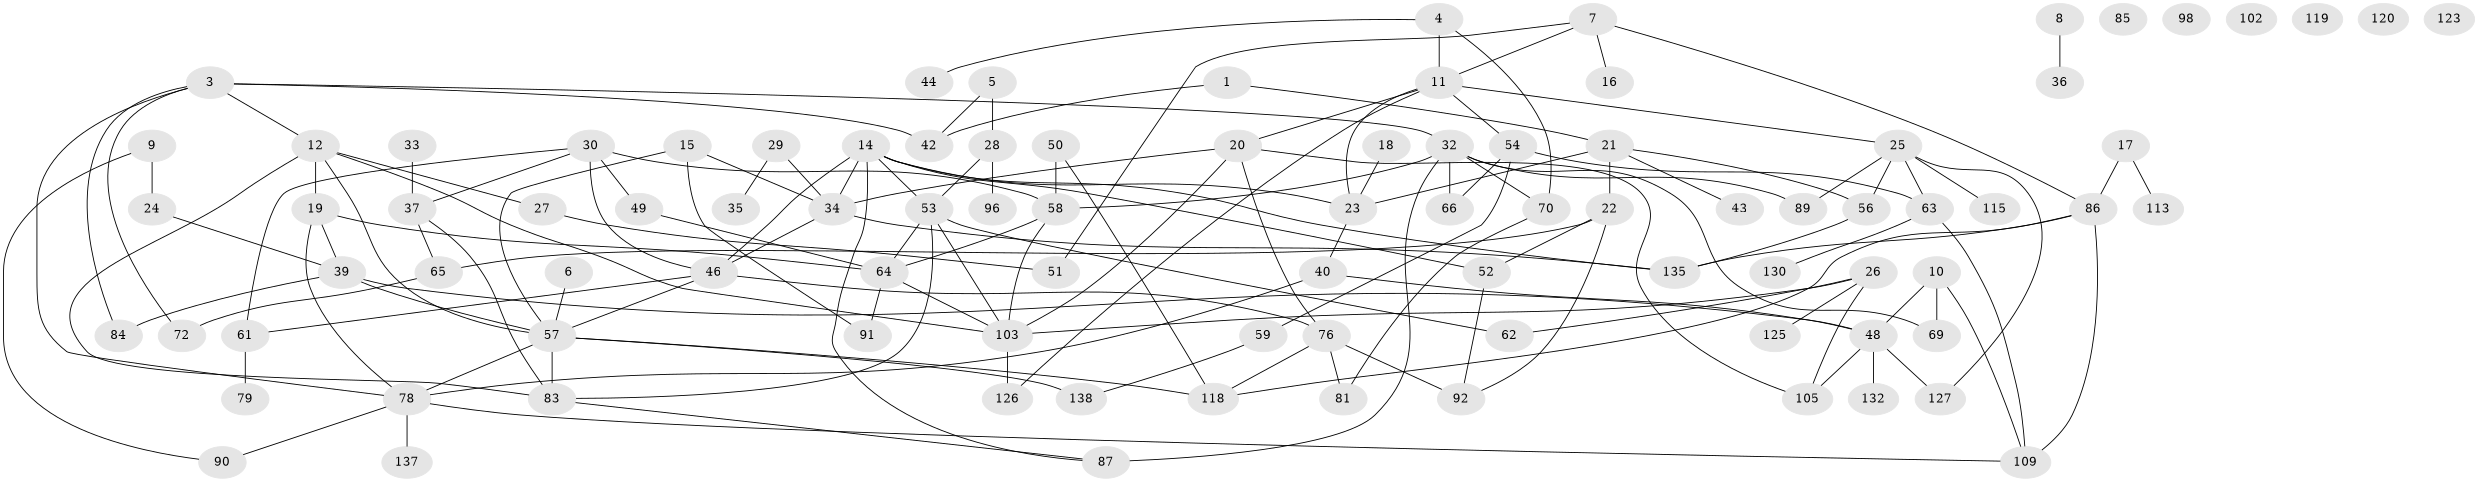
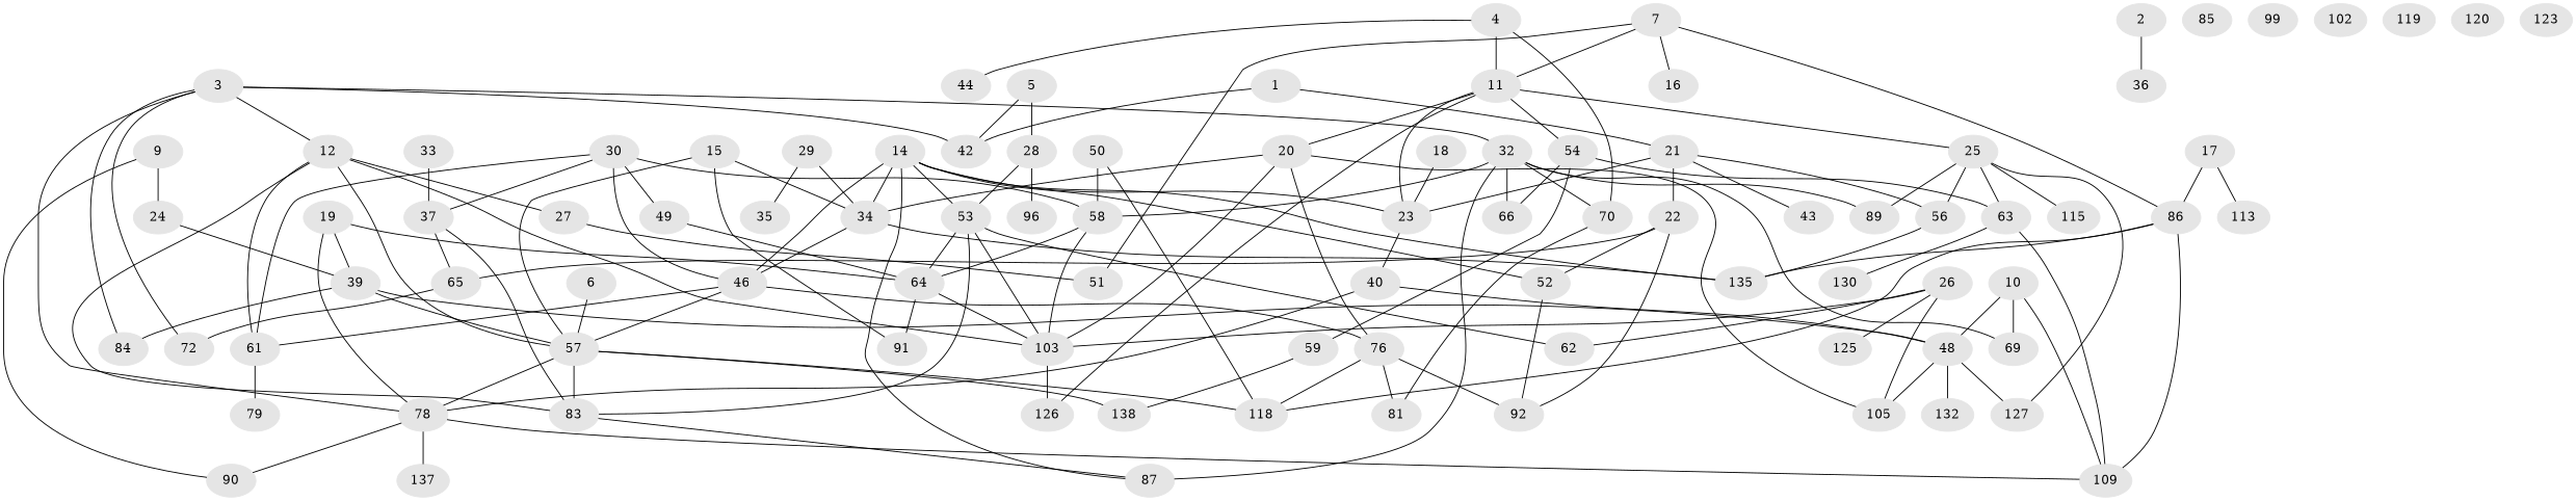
  graph {
    node [color=gray90 style=filled]
    1 [super="+47"]
    21 [super="+111"]
    42 [super="+112"]
    23 [super="+82"]
    22 [super="+134"]
    43
    56 [super="+68"]
    3 [super="+100"]
    12 [super="+38"]
    32 [super="+80"]
    72
    78 [super="+108"]
    84 [super="+124"]
    57 [super="+98"]
    19
    27
    83 [super="+101"]
    103 [super="+128"]
    70
    69
    87 [super="+110"]
    89
    58 [super="+60"]
    66
    90
    109
    137
    4 [super="+122"]
    11 [super="+136"]
    44
    126
    20 [super="+104"]
    25 [super="+129"]
    54
    81
    28 [super="+75"]
    53 [super="+67"]
    96
    5
    118
    138
    6
    7 [super="+13"]
    16
    51
    86 [super="+121"]
    135
-   8
+   8 [label=2]
    36
    9 [super="+45"]
    24
    39 [super="+94"]
    10 [super="+77"]
    48 [super="+73"]
    105
    127
    132
    34 [super="+133"]
    76 [super="+116"]
    40
    63 [super="+131"]
    115
    59
    64 [super="+74"]
    14 [super="+97"]
    46 [super="+117"]
    52 [super="+107"]
    61 [super="+93"]
    92
    62
    15 [super="+106"]
    91
    17 [super="+55"]
    113
    18
    65
    130
    26
    125
    29
    35
    30 [super="+41"]
    37 [super="+71"]
    49 [super="+114"]
    79
    33
    50 [super="+95"]
    85 [super="+88"]
-   99 [label=98]
+   99
    102
    119
    120
    123
    1 -- 21
    1 -- 42
    21 -- 23
    21 -- 22
    21 -- 43
    21 -- 56
    23 -- 40
    22 -- 52
    22 -- 92
    22 -- 65
    56 -- 135
    3 -- 42
    3 -- 12
    3 -- 32
    3 -- 72
    3 -- 78
    3 -- 84
    12 -- 57
-   12 -- 19
+   12 -- 61
    12 -- 27
    12 -- 83
    12 -- 103
    32 -- 70
    32 -- 69
    32 -- 87 [weight=2]
    32 -- 89
    32 -- 58
    32 -- 66
    78 -- 90
    78 -- 109
    78 -- 137
    57 -- 78
    57 -- 83
    57 -- 118
    57 -- 138
    19 -- 78
    19 -- 39
    19 -- 64
    27 -- 51
    83 -- 87
    103 -- 126
    70 -- 81
    58 -- 103
    58 -- 64
    4 -- 70
    4 -- 11
    4 -- 44
    11 -- 23
    11 -- 126
    11 -- 20
    11 -- 25
    11 -- 54
    20 -- 103
    20 -- 105
    20 -- 34
    20 -- 76
    25 -- 56
    25 -- 89
    25 -- 127
    25 -- 63
    25 -- 115
    54 -- 66
    54 -- 63
    54 -- 59
    28 -- 53
    28 -- 96
    53 -- 83
    53 -- 103
    53 -- 64
    53 -- 62
    5 -- 42
    5 -- 28
    6 -- 57
    7 -- 11
    7 -- 16
    7 -- 51
    7 -- 86
    86 -- 109
    86 -- 118
    86 -- 135
    8 -- 36
    9 -- 90
    9 -- 24
    24 -- 39
    39 -- 84
    39 -- 57
    39 -- 48
    10 -- 69
    10 -- 109
    10 -- 48
    48 -- 105
    48 -- 127
    48 -- 132
    34 -- 135
    34 -- 46
    76 -- 81
    76 -- 118
    76 -- 92
    40 -- 78
    40 -- 48
    63 -- 109
    63 -- 130
    59 -- 138
    64 -- 103
    64 -- 91
    14 -- 23
    14 -- 87
    14 -- 53
    14 -- 135
    14 -- 34
    14 -- 46
    14 -- 52
    46 -- 57
    46 -- 76
    46 -- 61
    52 -- 92
    61 -- 79
    15 -- 57
    15 -- 34
    15 -- 91
    17 -- 86
    17 -- 113
    18 -- 23
    65 -- 72
    26 -- 103
    26 -- 105
    26 -- 62
    26 -- 125
    29 -- 34
    29 -- 35
    30 -- 58
    30 -- 46
    30 -- 61
    30 -- 37
    30 -- 49
    37 -- 83
    37 -- 65
    49 -- 64
    33 -- 37
    50 -- 58
    50 -- 118
  }
